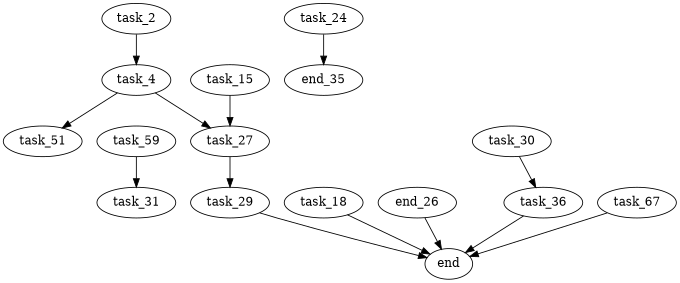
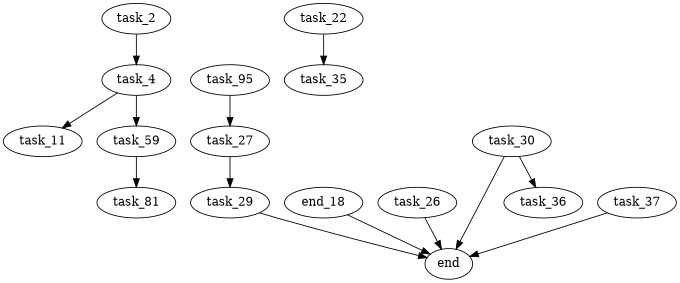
  digraph {
    n1 [label=task_2]
    task_4
-   task_11 [label=task_51]
+   task_11
    n4 [label=task_59]
-   task_31
-   task_15
+   task_31 [label=task_81]
+   task_15 [label=task_95]
    task_27
-   task_18
+   task_18 [label=end_18]
    end
-   task_24
-   task_35 [label=end_35]
+   task_24 [label=task_22]
+   task_35
    n12 [label=task_29]
-   task_26 [label=end_26]
+   task_26
    task_30
    task_36
-   task_37 [label=task_67]
+   task_37
    n1 -> task_4
    task_4 -> task_11
-   task_4 -> task_27
+   task_4 -> n4
    n4 -> task_31
    task_15 -> task_27
    task_27 -> n12
    task_18 -> end
    task_24 -> task_35
    n12 -> end
    task_26 -> end
    task_30 -> task_36
-   task_36 -> end
+   task_30 -> end
    task_37 -> end
  }
